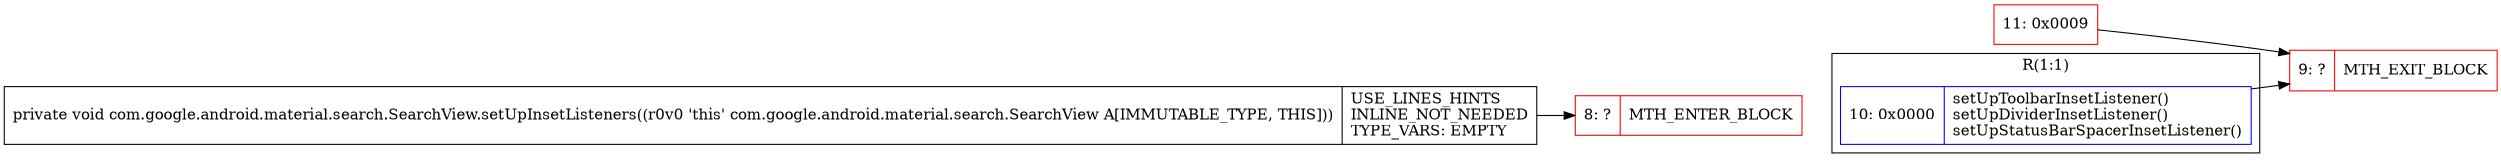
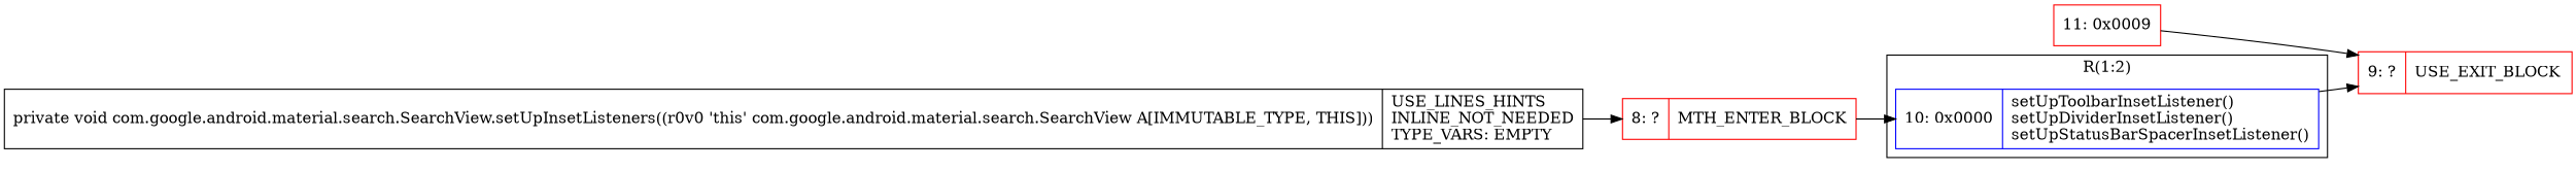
  digraph {
    rankdir=LR
    node [color=red shape=record]
    n1 [color=blue label="{10\:\ 0x0000|setUpToolbarInsetListener()\lsetUpDividerInsetListener()\lsetUpStatusBarSpacerInsetListener()\l}"]
-   n2 [label="{9\:\ ?|MTH_EXIT_BLOCK\l}"]
+   n2 [label="{9\:\ ?|USE_EXIT_BLOCK\l}"]
    n3 [label="{11\:\ 0x0009}"]
    n4 [label="{8\:\ ?|MTH_ENTER_BLOCK\l}"]
    n5 [label="{private void com.google.android.material.search.SearchView.setUpInsetListeners((r0v0 'this' com.google.android.material.search.SearchView A[IMMUTABLE_TYPE, THIS]))  | USE_LINES_HINTS\lINLINE_NOT_NEEDED\lTYPE_VARS: EMPTY\l}" color=""]
    subgraph cluster_1 {
-     label="R(1:1)"
+     label="R(1:2)"
      n1
    }
    n1 -> n2
    n3 -> n2
+   n4 -> n1
    n5 -> n4
  }
